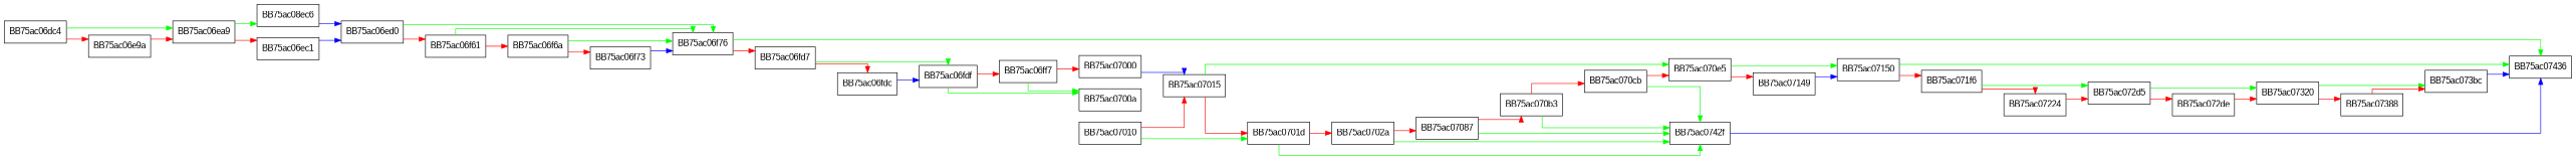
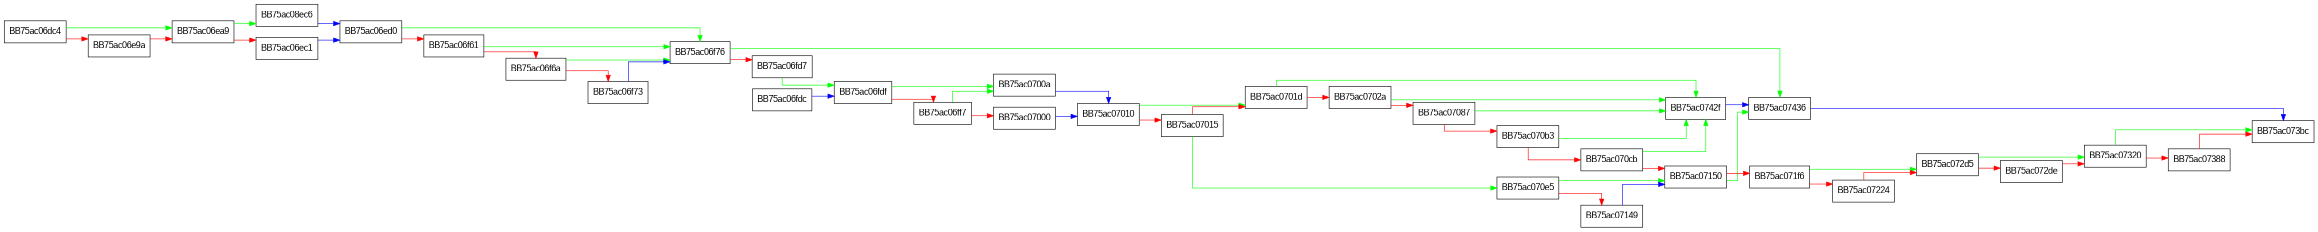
  digraph {
    fontname="Liberation Sans"
    rankdir=LR
    splines=ortho
    node [fontname="Liberation Sans" shape=box]
    edge [color=red fontname="Liberation Sans"]
    BB75ac06dc4
    BB75ac06ea9
    BB75ac06e9a
    n4 [label=BB75ac08ec6]
    BB75ac06ec1
    BB75ac06ed0
    BB75ac06f76
    BB75ac06f61
    BB75ac07436
    BB75ac06fd7
    BB75ac06f6a
    BB75ac06fdf
    BB75ac06fdc
    BB75ac06f73
    BB75ac0700a
    BB75ac06ff7
    BB75ac07010
    BB75ac07000
    BB75ac0701d
    BB75ac07015
    BB75ac0742f
    BB75ac0702a
    BB75ac070e5
    BB75ac07087
    BB75ac07150
    BB75ac07149
    BB75ac071f6
    BB75ac070b3
    BB75ac070cb
    BB75ac072d5
    BB75ac07224
    BB75ac07320
    BB75ac072de
    BB75ac073bc
    BB75ac07388
    BB75ac06dc4 -> BB75ac06ea9 [color=green]
    BB75ac06dc4 -> BB75ac06e9a
    BB75ac06ea9 -> n4 [color=green]
    BB75ac06ea9 -> BB75ac06ec1
    BB75ac06e9a -> BB75ac06ea9
    n4 -> BB75ac06ed0 [color=blue]
    BB75ac06ec1 -> BB75ac06ed0 [color=blue]
    BB75ac06ed0 -> BB75ac06f76 [color=green]
    BB75ac06ed0 -> BB75ac06f61
    BB75ac06f76 -> BB75ac07436 [color=green]
    BB75ac06f76 -> BB75ac06fd7
    BB75ac06f61 -> BB75ac06f76 [color=green]
    BB75ac06f61 -> BB75ac06f6a
    BB75ac06fd7 -> BB75ac06fdf [color=green]
-   BB75ac06fd7 -> BB75ac06fdc
    BB75ac06f6a -> BB75ac06f76 [color=green]
    BB75ac06f6a -> BB75ac06f73
    BB75ac06fdf -> BB75ac0700a [color=green]
    BB75ac06fdf -> BB75ac06ff7
    BB75ac06fdc -> BB75ac06fdf [color=blue]
    BB75ac06f73 -> BB75ac06f76 [color=blue]
+   BB75ac0700a -> BB75ac07010 [color=blue]
    BB75ac06ff7 -> BB75ac0700a [color=green]
    BB75ac06ff7 -> BB75ac07000
    BB75ac07010 -> BB75ac0701d [color=green]
    BB75ac07010 -> BB75ac07015
-   BB75ac07000 -> BB75ac07015 [color=blue]
+   BB75ac07000 -> BB75ac07010 [color=blue]
    BB75ac0701d -> BB75ac0742f [color=green]
    BB75ac0701d -> BB75ac0702a
    BB75ac07015 -> BB75ac0701d
    BB75ac07015 -> BB75ac070e5 [color=green]
    BB75ac0742f -> BB75ac07436 [color=blue]
    BB75ac0702a -> BB75ac0742f [color=green]
    BB75ac0702a -> BB75ac07087
    BB75ac070e5 -> BB75ac07150 [color=green]
    BB75ac070e5 -> BB75ac07149
    BB75ac07087 -> BB75ac0742f [color=green]
    BB75ac07087 -> BB75ac070b3
    BB75ac07150 -> BB75ac07436 [color=green]
    BB75ac07150 -> BB75ac071f6
    BB75ac07149 -> BB75ac07150 [color=blue]
    BB75ac071f6 -> BB75ac072d5 [color=green]
    BB75ac071f6 -> BB75ac07224
    BB75ac070b3 -> BB75ac0742f [color=green]
    BB75ac070b3 -> BB75ac070cb
    BB75ac070cb -> BB75ac0742f [color=green]
-   BB75ac070cb -> BB75ac070e5
+   BB75ac070cb -> BB75ac07150
    BB75ac072d5 -> BB75ac07320 [color=green]
    BB75ac072d5 -> BB75ac072de
    BB75ac07224 -> BB75ac072d5
    BB75ac07320 -> BB75ac073bc [color=green]
    BB75ac07320 -> BB75ac07388
    BB75ac072de -> BB75ac07320
-   BB75ac073bc -> BB75ac07436 [color=blue]
+   BB75ac07436 -> BB75ac073bc [color=blue]
    BB75ac07388 -> BB75ac073bc
  }
